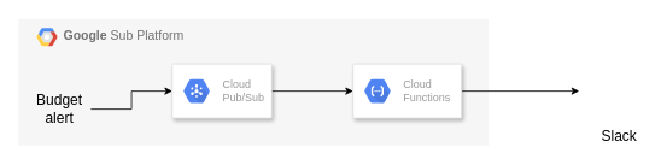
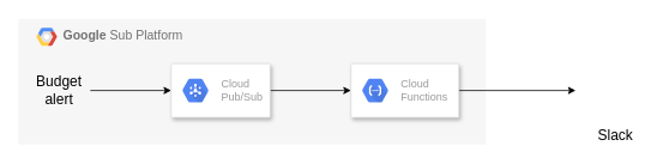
  <mxCell id="0" />
  <mxCell id="1" parent="0" />
  <mxCell id="2" value="&lt;b&gt;Google &lt;/b&gt;Sub Platform" style="fillColor=#F6F6F6;strokeColor=none;shadow=0;gradientColor=none;fontSize=14;align=left;spacing=10;fontColor=#717171;9E9E9E;verticalAlign=top;spacingTop=-4;fontStyle=0;spacingLeft=40;html=1;" vertex="1" parent="1"><mxGeometry x="20" y="20" width="520" height="140" as="geometry" /></mxCell>
  <mxCell id="3" value="" style="shape=mxgraph.gcp2.google_cloud_platform;fillColor=#F6F6F6;strokeColor=none;shadow=0;gradientColor=none;" vertex="1" parent="2"><mxGeometry width="23" height="20" relative="1" as="geometry"><mxPoint x="20" y="10" as="offset" /></mxGeometry></mxCell>
  <mxCell id="4" value="" style="shape=image;html=1;verticalAlign=top;verticalLabelPosition=bottom;labelBackgroundColor=#ffffff;imageAspect=0;aspect=fixed;image=https://cdn2.iconfinder.com/data/icons/social-media-2285/512/1_Slack_colored_svg-128.png" vertex="1" parent="1"><mxGeometry x="640" y="71" width="58" height="58" as="geometry" /></mxCell>
  <mxCell id="5" style="edgeStyle=orthogonalEdgeStyle;rounded=0;orthogonalLoop=1;jettySize=auto;html=1;entryX=0;entryY=0.5;entryDx=0;entryDy=0;fontSize=16;" edge="1" parent="1" source="6" target="9"><mxGeometry relative="1" as="geometry" /></mxCell>
  <mxCell id="6" value="" style="strokeColor=#dddddd;shadow=1;strokeWidth=1;rounded=1;absoluteArcSize=1;arcSize=2;" vertex="1" parent="1"><mxGeometry x="190" y="70" width="110" height="60" as="geometry" /></mxCell>
  <mxCell id="7" value="Cloud&#10;Pub/Sub" style="dashed=0;connectable=0;html=1;fillColor=#5184F3;strokeColor=none;shape=mxgraph.gcp2.hexIcon;prIcon=cloud_pubsub;part=1;labelPosition=right;verticalLabelPosition=middle;align=left;verticalAlign=middle;spacingLeft=5;fontColor=#999999;fontSize=12;" vertex="1" parent="6"><mxGeometry y="0.5" width="44" height="39" relative="1" as="geometry"><mxPoint x="5" y="-19.5" as="offset" /></mxGeometry></mxCell>
  <mxCell id="8" style="edgeStyle=orthogonalEdgeStyle;rounded=0;orthogonalLoop=1;jettySize=auto;html=1;exitX=1;exitY=0.5;exitDx=0;exitDy=0;entryX=0;entryY=0.5;entryDx=0;entryDy=0;fontSize=16;" edge="1" parent="1" source="9" target="4"><mxGeometry relative="1" as="geometry" /></mxCell>
  <mxCell id="9" value="" style="strokeColor=#dddddd;shadow=1;strokeWidth=1;rounded=1;absoluteArcSize=1;arcSize=2;" vertex="1" parent="1"><mxGeometry x="390" y="70" width="120" height="60" as="geometry" /></mxCell>
  <mxCell id="10" value="Cloud&#10;Functions" style="dashed=0;connectable=0;html=1;fillColor=#5184F3;strokeColor=none;shape=mxgraph.gcp2.hexIcon;prIcon=cloud_functions;part=1;labelPosition=right;verticalLabelPosition=middle;align=left;verticalAlign=middle;spacingLeft=5;fontColor=#999999;fontSize=12;" vertex="1" parent="9"><mxGeometry y="0.5" width="44" height="39" relative="1" as="geometry"><mxPoint x="5" y="-19.5" as="offset" /></mxGeometry></mxCell>
  <mxCell id="11" style="edgeStyle=orthogonalEdgeStyle;rounded=0;orthogonalLoop=1;jettySize=auto;html=1;entryX=0;entryY=0.5;entryDx=0;entryDy=0;fontSize=16;" edge="1" parent="1" source="12" target="6"><mxGeometry relative="1" as="geometry" /></mxCell>
- <mxCell id="12" value="Budget&lt;br style=&quot;font-size: 16px;&quot;&gt;alert" style="text;html=1;resizable=0;autosize=1;align=center;verticalAlign=middle;points=[];fillColor=none;strokeColor=none;rounded=0;fontSize=16;" vertex="1" parent="1"><mxGeometry x="30" y="100" width="70" height="40" as="geometry" /></mxCell>
+ <mxCell id="12" value="Budget&lt;br style=&quot;font-size: 16px;&quot;&gt;alert" style="text;html=1;resizable=0;autosize=1;align=center;verticalAlign=middle;points=[];fillColor=none;strokeColor=none;rounded=0;fontSize=16;" vertex="1" parent="1"><mxGeometry x="30" y="80" width="70" height="40" as="geometry" /></mxCell>
  <mxCell id="13" value="Slack" style="text;html=1;resizable=0;autosize=1;align=center;verticalAlign=middle;points=[];fillColor=none;strokeColor=none;rounded=0;fontSize=16;" vertex="1" parent="1"><mxGeometry x="659" y="140" width="50" height="20" as="geometry" /></mxCell>
